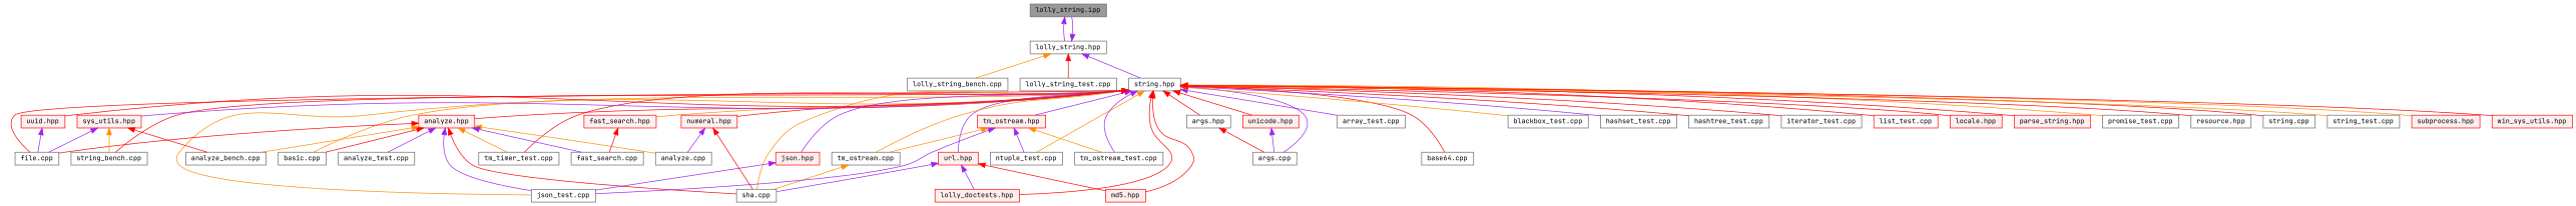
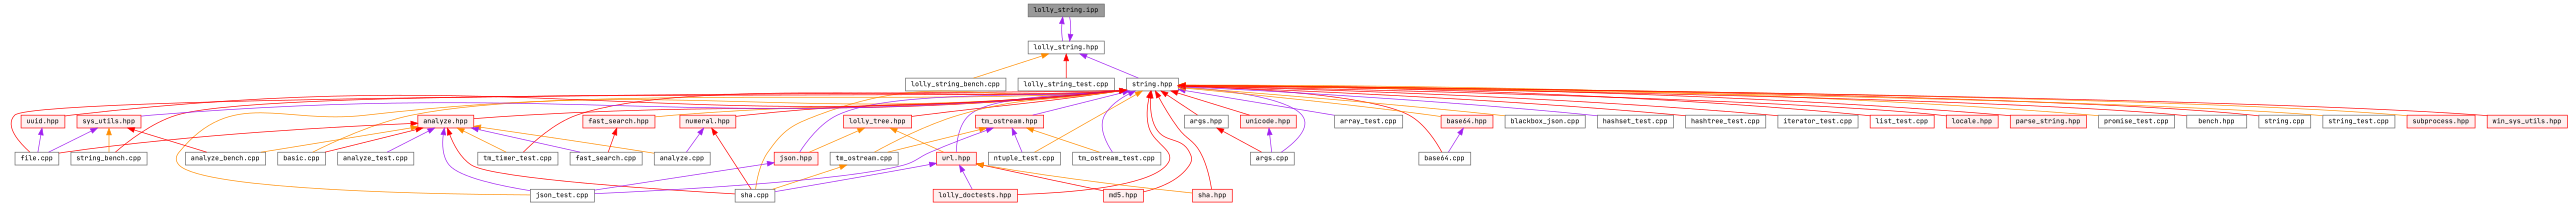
  digraph {
    fontname="JetBrains Mono"
    node [color=grey40 fillcolor=white fontname="JetBrains Mono" fontsize=10 shape=box style=filled]
    edge [color=red dir=back fontname="JetBrains Mono" fontsize=10 labelfontname=Helvetica labelfontsize=10 style=solid]
    n1 [color=gray40 fillcolor=grey60 fontcolor=black height=0.2 label="lolly_string.ipp" width=0.4]
    n2 [height=0.2 label="lolly_string.hpp" width=0.4]
    n3 [height=0.2 label="lolly_string_bench.cpp" width=0.4]
    n4 [height=0.2 label="lolly_string_test.cpp" width=0.4]
    n5 [height=0.2 label="string.hpp" width=0.4]
    n6 [color=red fillcolor="#FFF0F0" height=0.2 label="analyze.hpp" width=0.4]
    n7 [height=0.2 label="basic.cpp" width=0.4]
    n8 [height=0.2 label="file.cpp" width=0.4]
    n9 [height=0.2 label="json_test.cpp" width=0.4]
    n10 [height=0.2 label="sha.cpp" width=0.4]
    n11 [height=0.2 label="tm_timer_test.cpp" width=0.4]
    n12 [height=0.2 label="args.cpp" width=0.4]
    n13 [height=0.2 label="args.hpp" width=0.4]
    n14 [height=0.2 label="array_test.cpp" width=0.4]
    n15 [height=0.2 label="base64.cpp" width=0.4]
-   n17 [height=0.2 label="blackbox_test.cpp" width=0.4]
+   n16 [color=red fillcolor="#FFF0F0" height=0.2 label="base64.hpp" width=0.4]
+   n17 [height=0.2 label="blackbox_json.cpp" width=0.4]
    n18 [color=red fillcolor="#FFF0F0" height=0.2 label="fast_search.hpp" width=0.4]
    n19 [height=0.2 label="hashset_test.cpp" width=0.4]
    n20 [height=0.2 label="hashtree_test.cpp" width=0.4]
    n21 [height=0.2 label="iterator_test.cpp" width=0.4]
    n22 [color=red fillcolor="#FFF0F0" height=0.2 label="json.hpp" width=0.4]
    n23 [color=red height=0.2 label="list_test.cpp" width=0.4]
    n24 [color=red fillcolor="#FFF0F0" height=0.2 label="locale.hpp" width=0.4]
    n25 [color=red fillcolor="#FFF0F0" height=0.2 label="lolly_doctests.hpp" width=0.4]
+   n26 [color=red fillcolor="#FFF0F0" height=0.2 label="lolly_tree.hpp" width=0.4]
    n27 [color=red fillcolor="#FFF0F0" height=0.2 label="url.hpp" width=0.4]
    n28 [color=red fillcolor="#FFF0F0" height=0.2 label="md5.hpp" width=0.4]
+   n29 [color=red fillcolor="#FFF0F0" height=0.2 label="sha.hpp" width=0.4]
    n30 [height=0.2 label="ntuple_test.cpp" width=0.4]
    n31 [color=red fillcolor="#FFF0F0" height=0.2 label="numeral.hpp" width=0.4]
    n32 [color=red fillcolor="#FFF0F0" height=0.2 label="parse_string.hpp" width=0.4]
    n33 [height=0.2 label="promise_test.cpp" width=0.4]
-   n34 [height=0.2 label="resource.hpp" width=0.4]
+   n34 [height=0.2 label="bench.hpp" width=0.4]
    n35 [height=0.2 label="string.cpp" width=0.4]
    n36 [height=0.2 label="string_bench.cpp" width=0.4]
    n37 [height=0.2 label="string_test.cpp" width=0.4]
    n38 [color=red fillcolor="#FFF0F0" height=0.2 label="subprocess.hpp" width=0.4]
    n39 [color=red fillcolor="#FFF0F0" height=0.2 label="sys_utils.hpp" width=0.4]
    n40 [height=0.2 label="tm_ostream.cpp" width=0.4]
    n41 [color=red fillcolor="#FFF0F0" height=0.2 label="tm_ostream.hpp" width=0.4]
    n42 [height=0.2 label="tm_ostream_test.cpp" width=0.4]
    n43 [color=red fillcolor="#FFF0F0" height=0.2 label="unicode.hpp" width=0.4]
    n44 [color=red fillcolor="#FFF0F0" height=0.2 label="uuid.hpp" width=0.4]
    n45 [color=red fillcolor="#FFF0F0" height=0.2 label="win_sys_utils.hpp" width=0.4]
    n46 [height=0.2 label="analyze.cpp" width=0.4]
    n47 [height=0.2 label="analyze_bench.cpp" width=0.4]
    n48 [height=0.2 label="analyze_test.cpp" width=0.4]
    n49 [height=0.2 label="fast_search.cpp" width=0.4]
    n1 -> n2 [color=purple]
    n2 -> n1 [color=purple]
    n2 -> n3 [color=darkorange]
    n2 -> n4
    n2 -> n5 [color=purple]
    n5 -> n6
    n5 -> n7 [color=darkorange]
    n5 -> n8
    n5 -> n9 [color=darkorange]
    n5 -> n10 [color=darkorange]
    n5 -> n11
    n5 -> n12 [color=purple]
    n5 -> n13
    n5 -> n14 [color=purple]
    n5 -> n15
+   n5 -> n16 [color=darkorange]
    n5 -> n17 [color=darkorange]
    n5 -> n18 [color=darkorange]
    n5 -> n19 [color=purple]
    n5 -> n20
    n5 -> n21
    n5 -> n22 [color=purple]
    n5 -> n23
    n5 -> n24
    n5 -> n25
+   n5 -> n26
    n5 -> n27 [color=purple]
    n5 -> n28
+   n5 -> n29
    n5 -> n30 [color=darkorange]
    n5 -> n31
    n5 -> n32
    n5 -> n33 [color=darkorange]
    n5 -> n34
    n5 -> n35
    n5 -> n36
    n5 -> n37 [color=darkorange]
    n5 -> n38 [color=darkorange]
    n5 -> n39 [color=purple]
    n5 -> n40 [color=darkorange]
    n5 -> n41 [color=purple]
    n5 -> n42 [color=purple]
    n5 -> n43
    n5 -> n44
    n5 -> n45
    n6 -> n7
    n6 -> n8
    n6 -> n9 [color=purple]
    n6 -> n10
    n6 -> n11 [color=darkorange]
    n6 -> n46 [color=darkorange]
    n6 -> n47 [color=darkorange]
    n6 -> n48 [color=purple]
    n6 -> n49 [color=purple]
    n13 -> n12
+   n16 -> n15 [color=purple]
    n18 -> n49
    n22 -> n9 [color=purple]
+   n26 -> n22 [color=darkorange]
+   n26 -> n27 [color=darkorange]
    n27 -> n10 [color=purple]
    n27 -> n25 [color=purple]
    n27 -> n28
+   n27 -> n29 [color=darkorange]
    n31 -> n10
    n31 -> n46 [color=purple]
    n39 -> n8 [color=purple]
    n39 -> n36 [color=darkorange]
    n39 -> n47
    n40 -> n10 [color=darkorange]
    n41 -> n9 [color=purple]
    n41 -> n30 [color=purple]
    n41 -> n40 [color=darkorange]
    n41 -> n42 [color=darkorange]
    n43 -> n12 [color=purple]
    n44 -> n8 [color=purple]
  }
